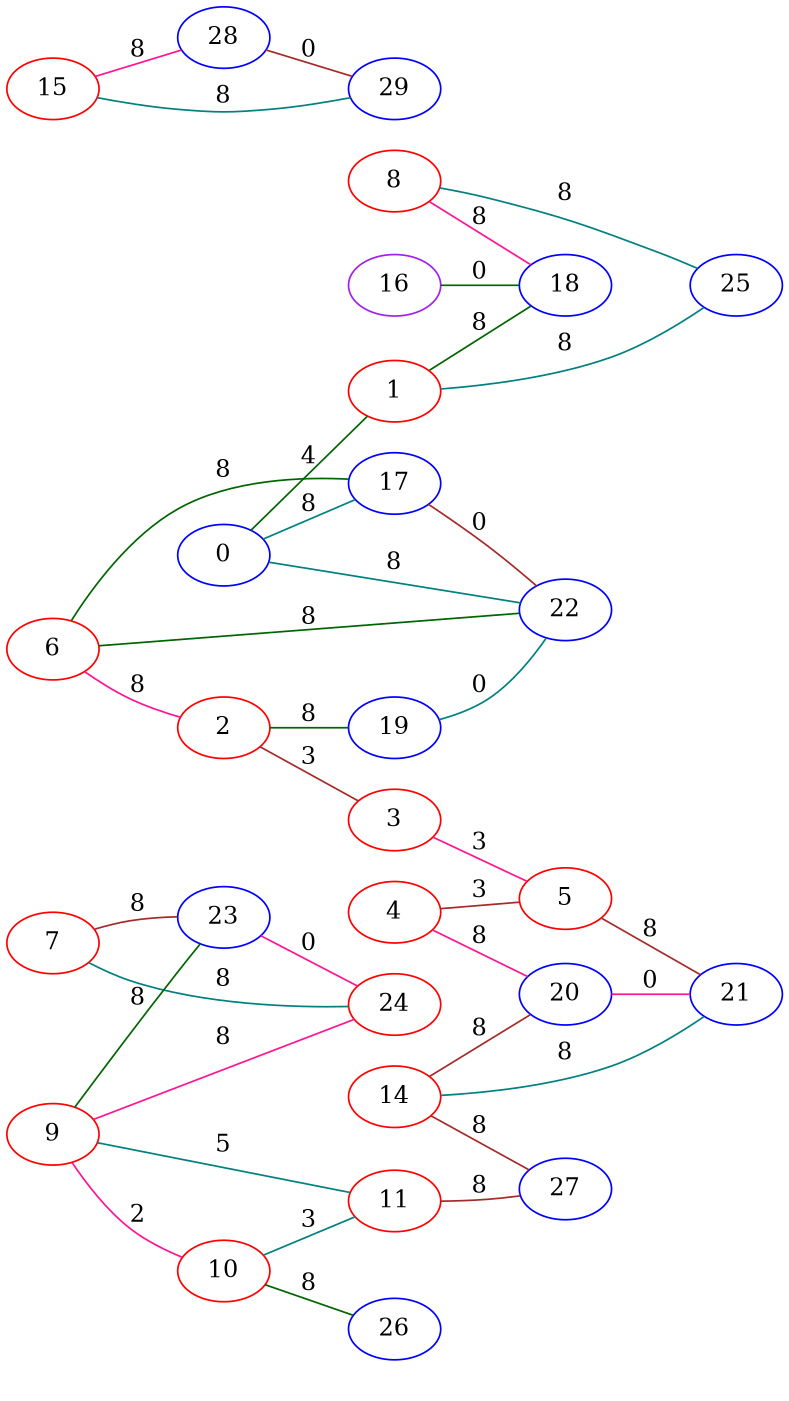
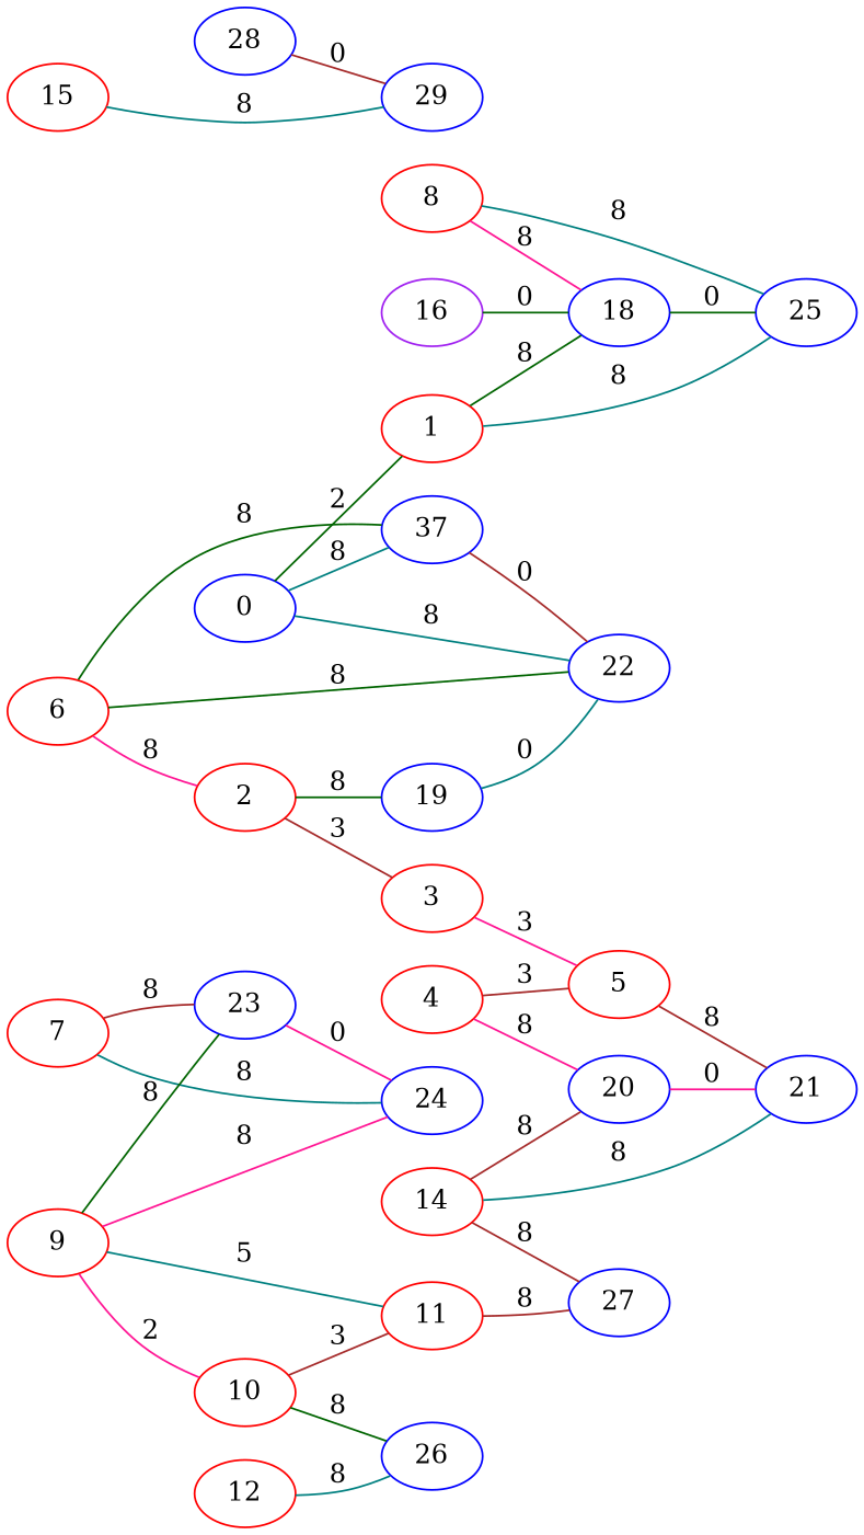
  graph {
    rankdir=LR
    node [color=blue weight=1]
    edge [color=teal]
    0
    1 [color=red]
-   17 [weight=3]
+   17 [weight=3 label=37]
    22 [weight=3]
    18 [weight=3]
    25 [weight=3]
    2 [color=red]
    3 [color=red]
    19 [weight=3]
    5 [color=red]
    4 [color=red]
    20 [weight=3]
    21 [weight=3]
    6 [color=red]
    23 [weight=3]
    7 [color=red]
-   24 [color=red weight=3]
+   24 [weight=3]
    8 [color=red]
    16 [color=purple weight=4]
    9 [color=red]
    10 [color=red]
    11 [color=red]
    26 [weight=3]
    27 [weight=3]
+   12 [color=red]
    28 [weight=3]
    29 [weight=3]
    14 [color=red]
    15 [color=red]
-   0 -- 1 [color=darkgreen label=4]
+   0 -- 1 [color=darkgreen label=2]
    0 -- 17 [label=8]
    0 -- 22 [label=8]
    1 -- 18 [color=darkgreen label=8]
    1 -- 25 [label=8]
    17 -- 22 [color=brown label=0]
+   18 -- 25 [color=darkgreen label=0]
    2 -- 3 [color=brown label=3]
    2 -- 19 [color=darkgreen label=8]
    3 -- 5 [color=deeppink label=3]
    19 -- 22 [label=0]
    5 -- 21 [color=brown label=8]
    4 -- 5 [color=brown label=3]
    4 -- 20 [color=deeppink label=8]
    20 -- 21 [color=deeppink label=0]
    6 -- 17 [color=darkgreen label=8]
    6 -- 22 [color=darkgreen label=8]
    6 -- 2 [color=deeppink label=8]
    23 -- 24 [color=deeppink label=0]
    7 -- 23 [color=brown label=8]
    7 -- 24 [label=8]
    8 -- 18 [color=deeppink label=8]
    8 -- 25 [label=8]
    16 -- 18 [color=darkgreen label=0]
    9 -- 23 [color=darkgreen label=8]
    9 -- 24 [color=deeppink label=8]
    9 -- 10 [color=deeppink label=2]
    9 -- 11 [label=5]
-   10 -- 11 [label=3]
+   10 -- 11 [color=brown label=3]
    10 -- 26 [color=darkgreen label=8]
    11 -- 27 [color=brown label=8]
+   12 -- 26 [label=8]
    28 -- 29 [color=brown label=0]
    14 -- 20 [color=brown label=8]
    14 -- 21 [label=8]
    14 -- 27 [color=brown label=8]
-   15 -- 28 [color=deeppink label=8]
    15 -- 29 [label=8]
  }
